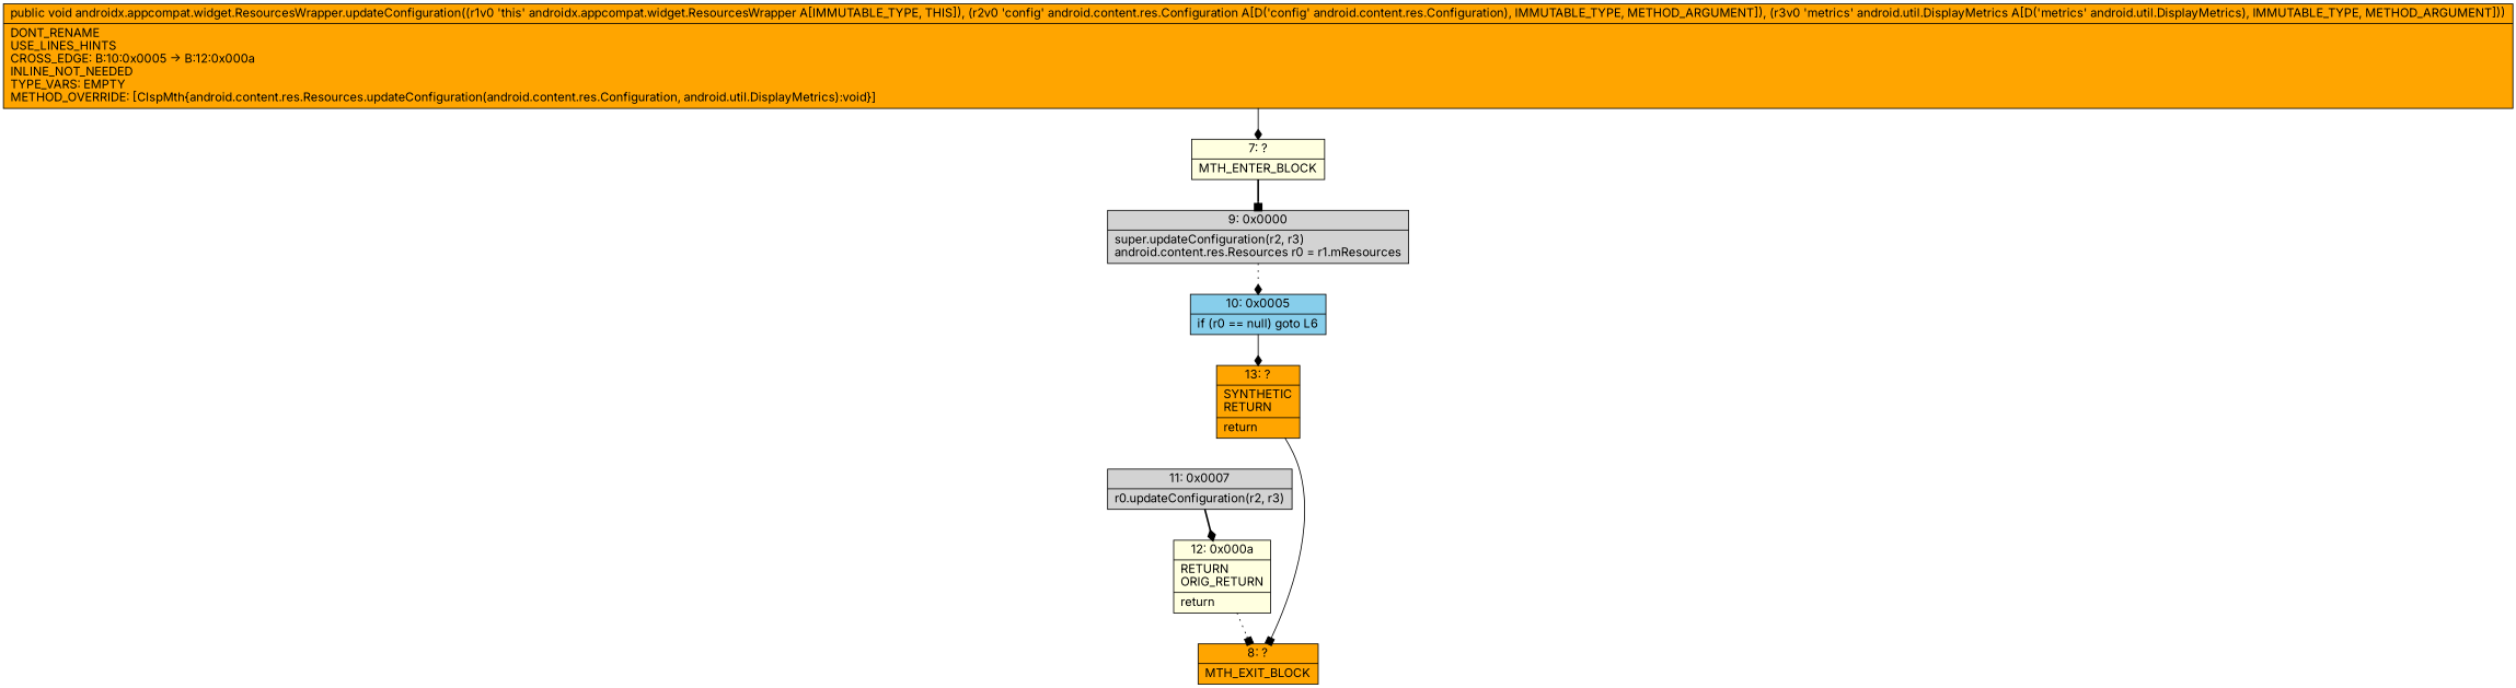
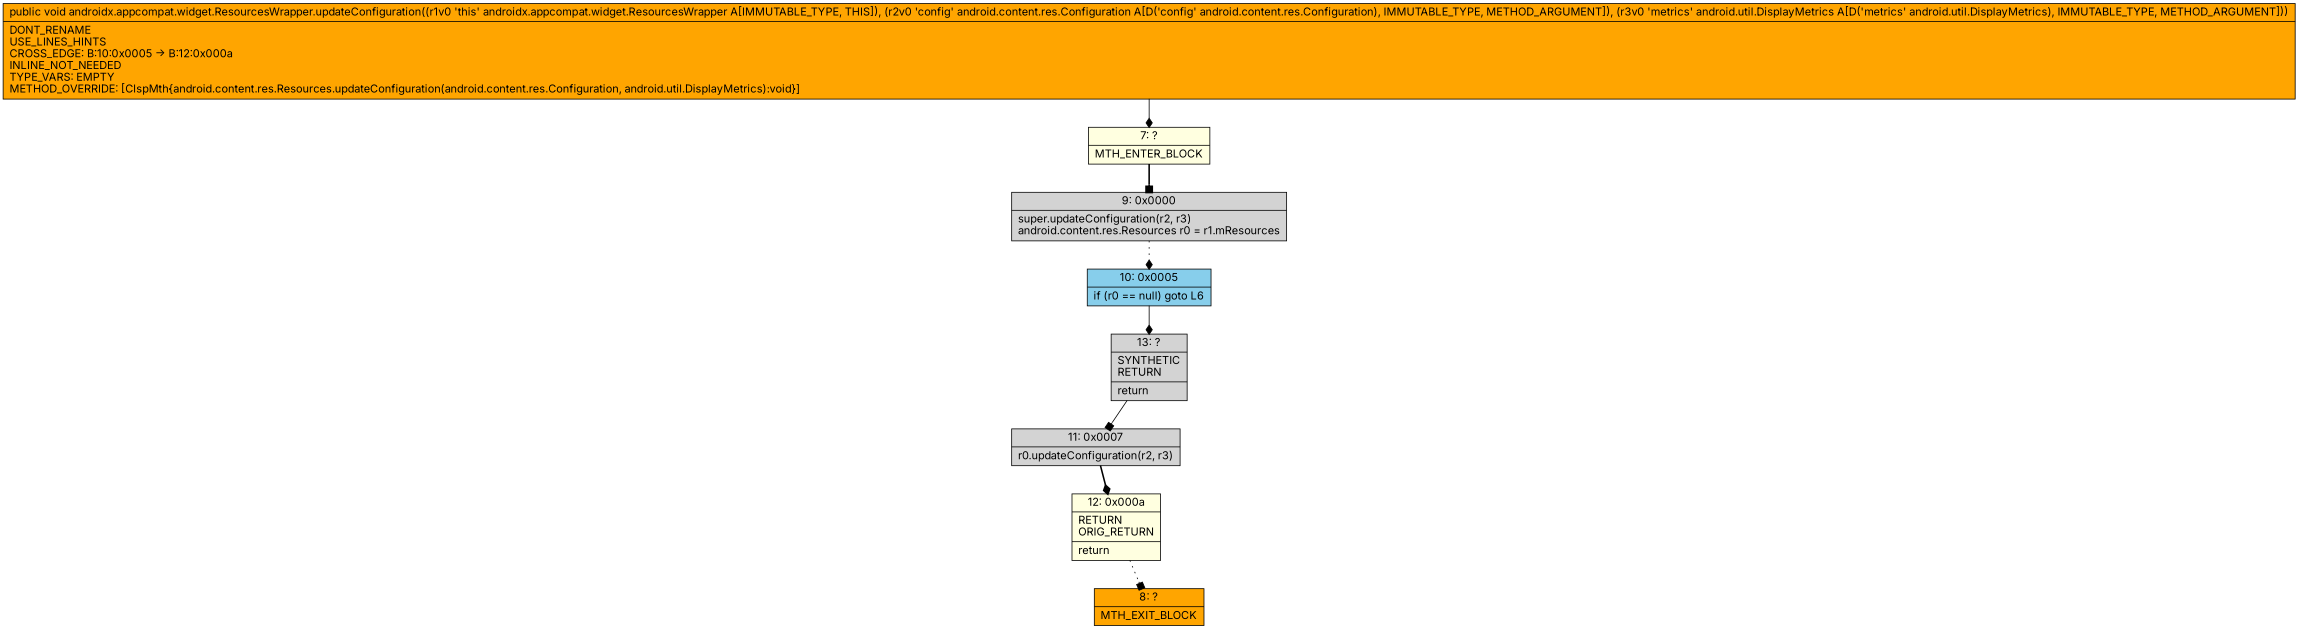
  digraph {
    fontname=Inter
    node [fillcolor=lightgrey fontname=Inter shape=record style=filled]
    edge [arrowhead=diamond fontname=Inter style=solid]
    n1 [fillcolor=lightyellow label="{7\:\ ?|MTH_ENTER_BLOCK\l}"]
    n2 [label="{9\:\ 0x0000|super.updateConfiguration(r2, r3)\landroid.content.res.Resources r0 = r1.mResources\l}"]
    n3 [fillcolor=skyblue label="{10\:\ 0x0005|if (r0 == null) goto L6\l}"]
-   n4 [fillcolor=orange label="{13\:\ ?|SYNTHETIC\lRETURN\l|return\l}"]
+   n4 [label="{13\:\ ?|SYNTHETIC\lRETURN\l|return\l}"]
    n5 [label="{11\:\ 0x0007|r0.updateConfiguration(r2, r3)\l}"]
    n6 [fillcolor=lightyellow label="{12\:\ 0x000a|RETURN\lORIG_RETURN\l|return\l}"]
    n7 [fillcolor=orange label="{8\:\ ?|MTH_EXIT_BLOCK\l}"]
    n8 [fillcolor=orange label="{public void androidx.appcompat.widget.ResourcesWrapper.updateConfiguration((r1v0 'this' androidx.appcompat.widget.ResourcesWrapper A[IMMUTABLE_TYPE, THIS]), (r2v0 'config' android.content.res.Configuration A[D('config' android.content.res.Configuration), IMMUTABLE_TYPE, METHOD_ARGUMENT]), (r3v0 'metrics' android.util.DisplayMetrics A[D('metrics' android.util.DisplayMetrics), IMMUTABLE_TYPE, METHOD_ARGUMENT]))  | DONT_RENAME\lUSE_LINES_HINTS\lCROSS_EDGE: B:10:0x0005 \-\> B:12:0x000a\lINLINE_NOT_NEEDED\lTYPE_VARS: EMPTY\lMETHOD_OVERRIDE: [ClspMth\{android.content.res.Resources.updateConfiguration(android.content.res.Configuration, android.util.DisplayMetrics):void\}]\l}"]
    n1 -> n2 [arrowhead=box style=bold]
    n2 -> n3 [style=dotted]
    n3 -> n4
-   n4 -> n7 [arrowhead=box]
+   n4 -> n5 [arrowhead=box]
    n5 -> n6 [style=bold]
    n6 -> n7 [arrowhead=box style=dotted]
    n8 -> n1
  }
